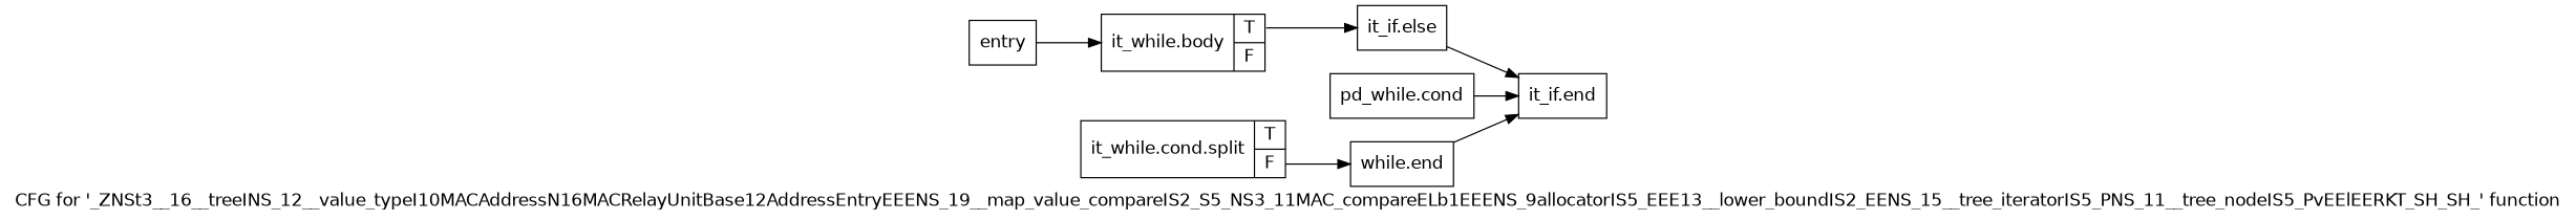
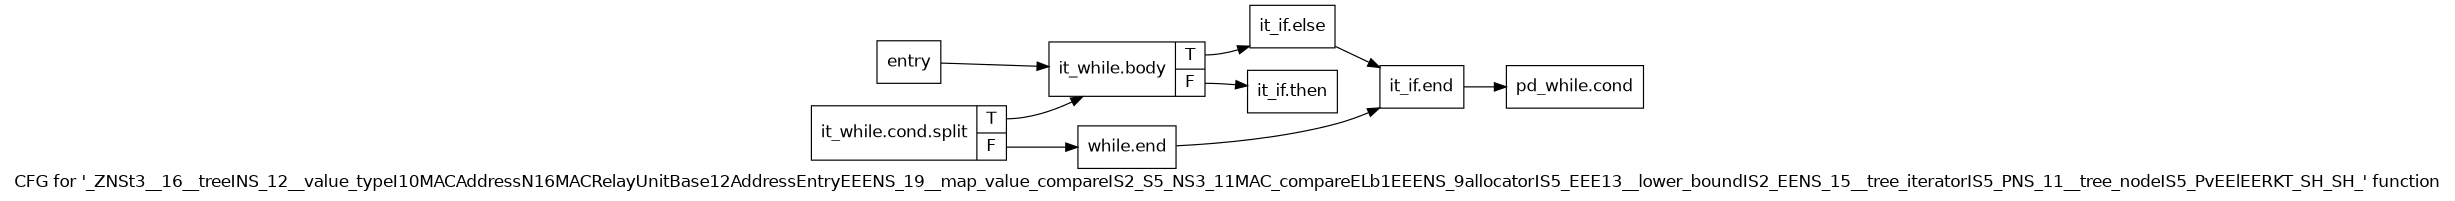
  digraph {
    fontname="DejaVu Sans"
    label="CFG for '_ZNSt3__16__treeINS_12__value_typeI10MACAddressN16MACRelayUnitBase12AddressEntryEEENS_19__map_value_compareIS2_S5_NS3_11MAC_compareELb1EEENS_9allocatorIS5_EEE13__lower_boundIS2_EENS_15__tree_iteratorIS5_PNS_11__tree_nodeIS5_PvEElEERKT_SH_SH_' function"
    rankdir=LR
    node [fontname="DejaVu Sans" shape=record]
    edge [fontname="DejaVu Sans"]
    n1 [label="{entry}"]
    n2 [label="{it_while.body|{<s0>T|<s1>F}}"]
    n3 [label="{pd_while.cond}"]
    n4 [label="{it_while.cond.split|{<s0>T|<s1>F}}"]
    n5 [label="{while.end}"]
    n6 [label="{it_if.else}"]
+   n7 [label="{it_if.then}"]
    n8 [label="{it_if.end}"]
    n1 -> n2
    n2 -> n6 [tailport=s0]
+   n2 -> n7 [tailport=s1]
+   n4 -> n2 [tailport=s0]
    n4 -> n5 [tailport=s1]
    n5 -> n8
    n6 -> n8
-   n3 -> n8
+   n8 -> n3
  }
